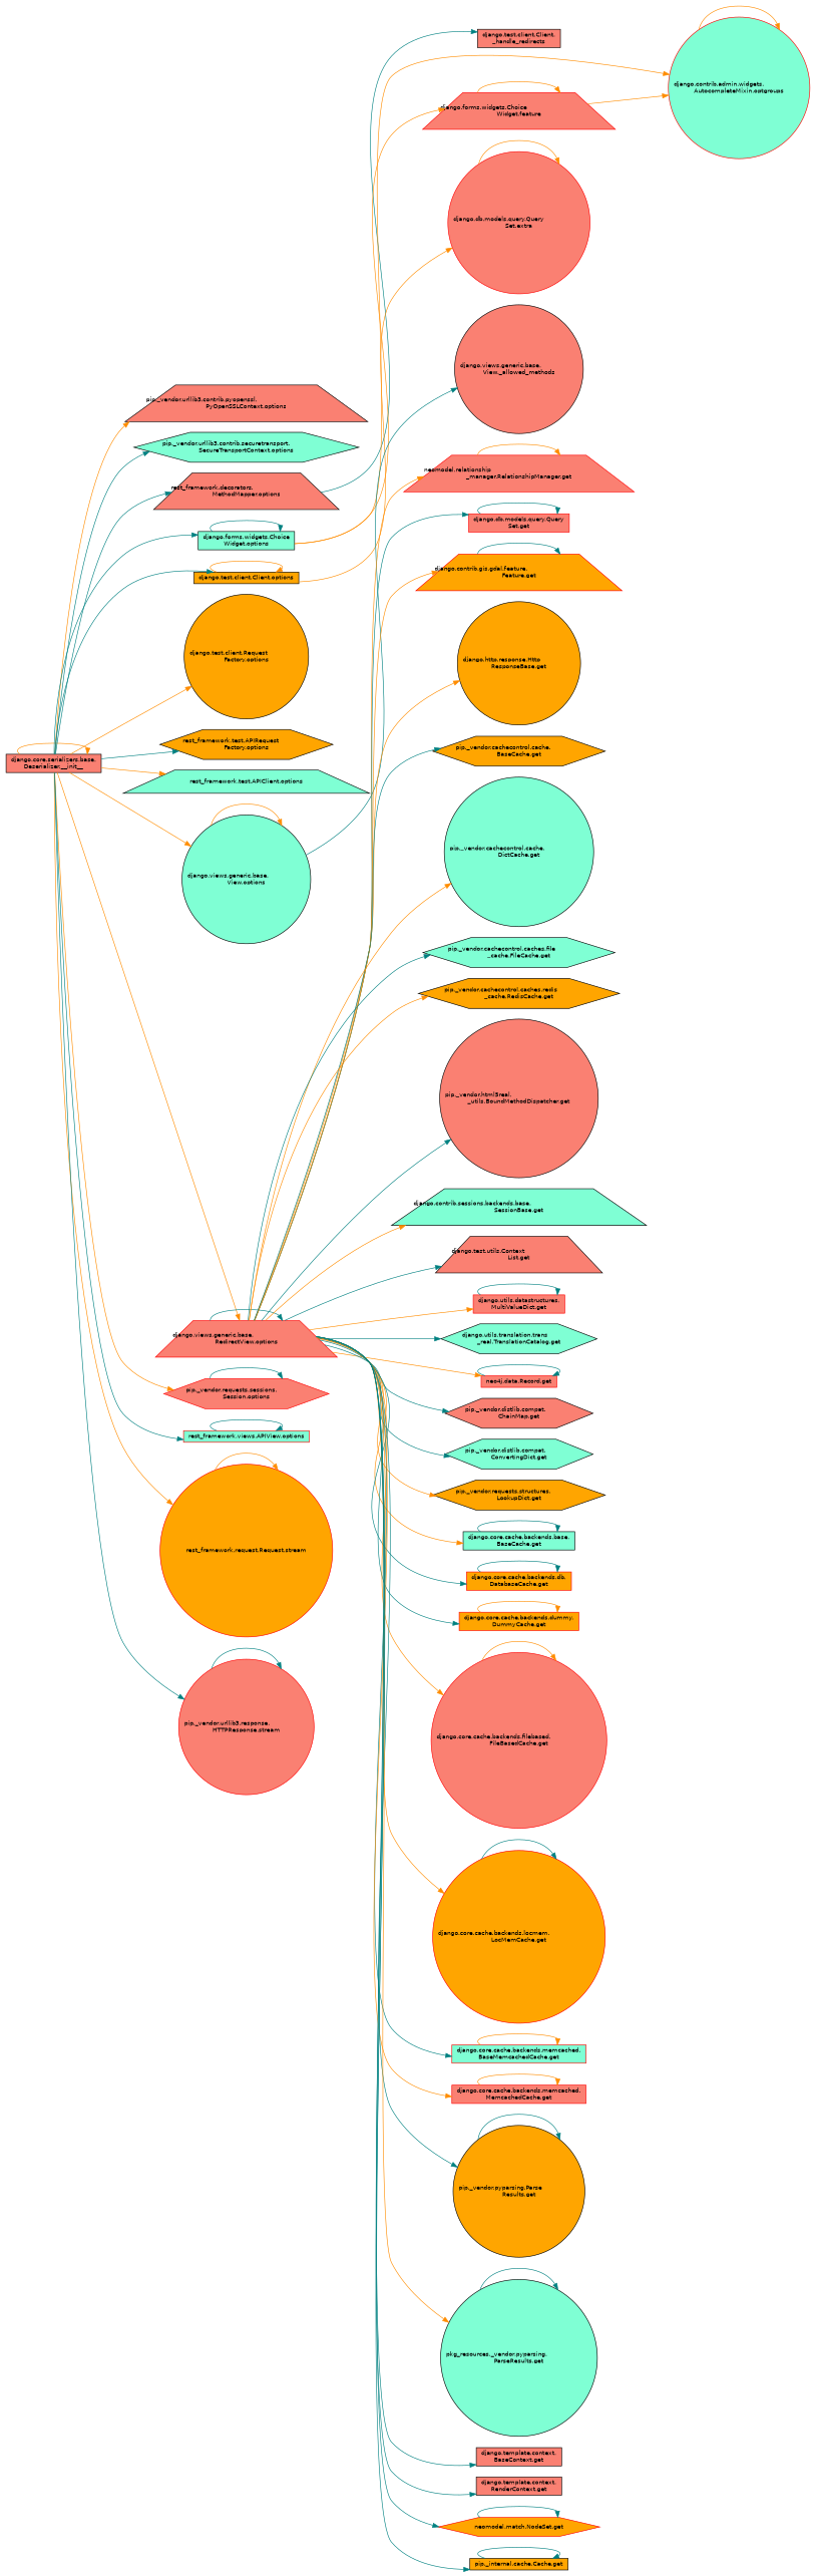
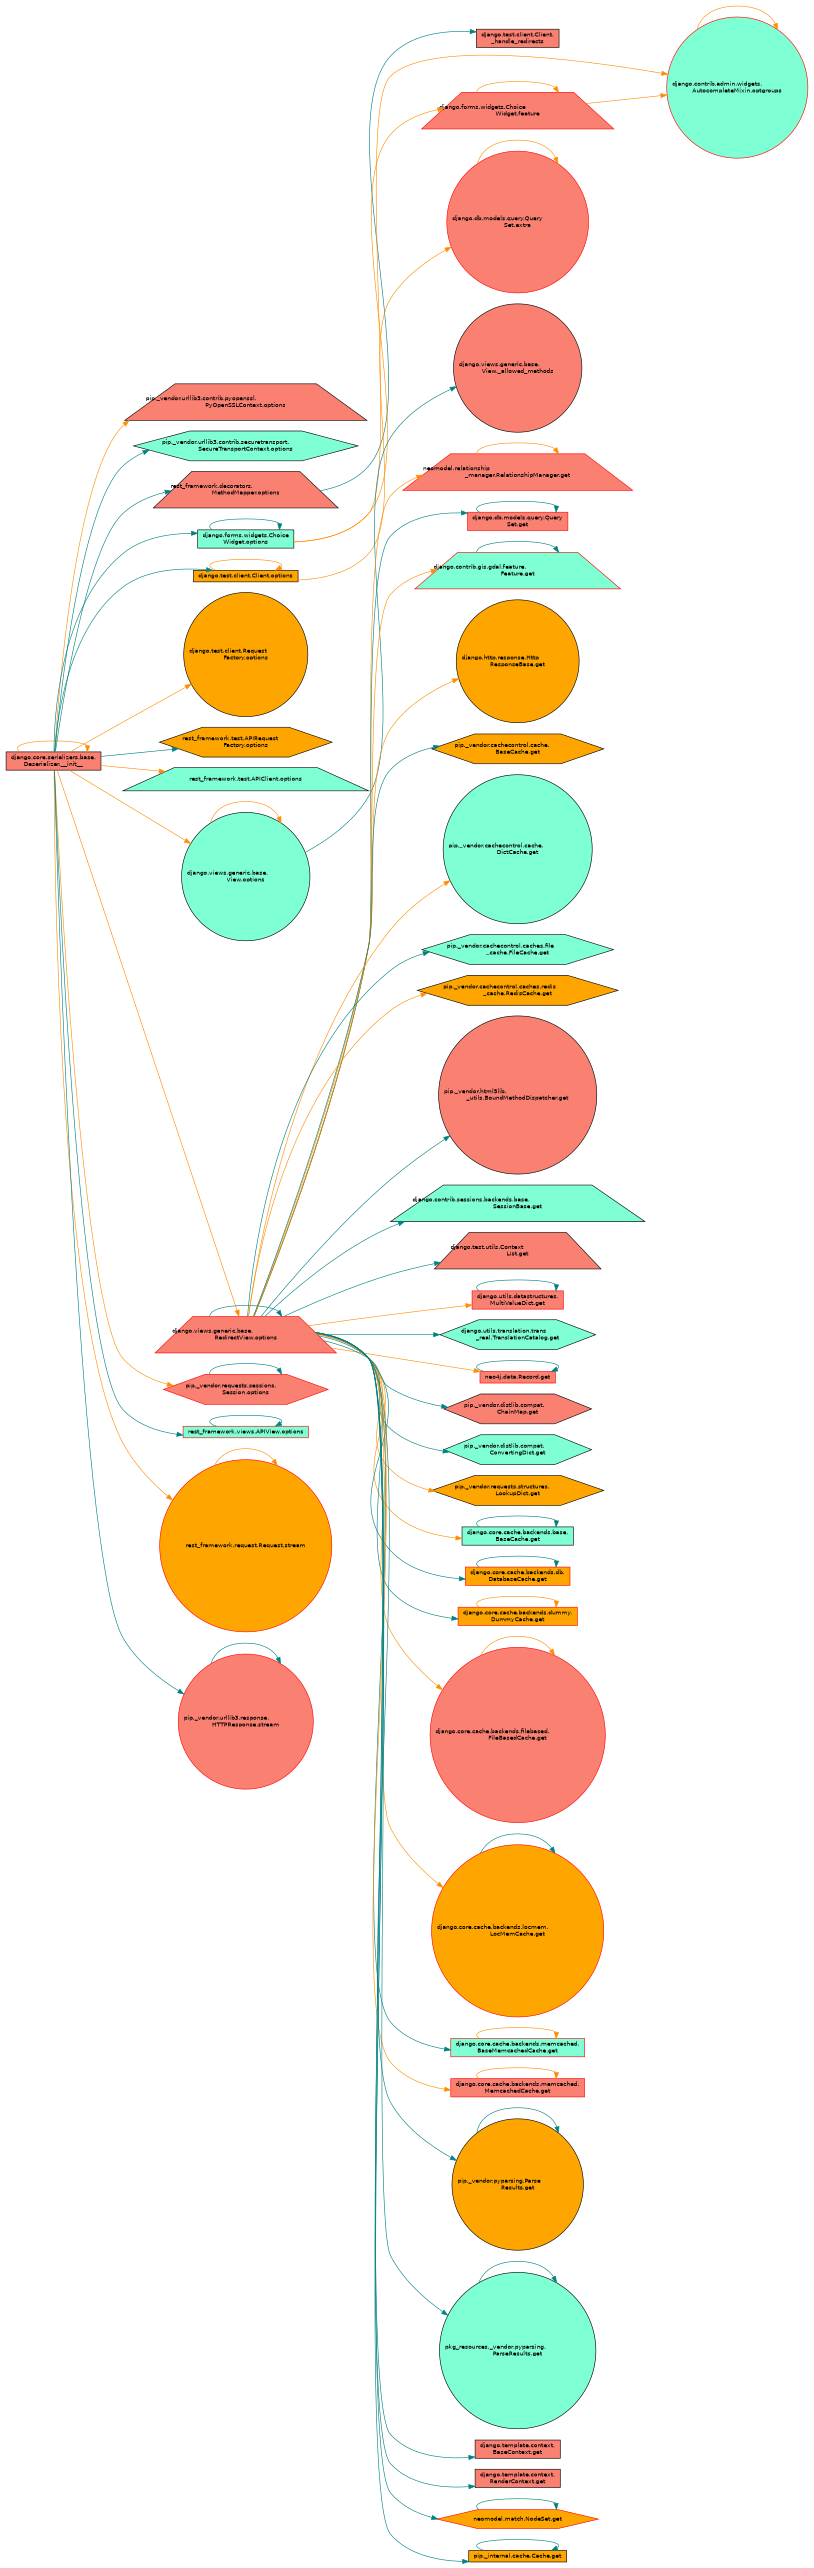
  digraph {
    rankdir=LR
    node [color=black fillcolor=salmon fontname=Helvetica fontsize=10 shape=box style=filled]
    edge [color=teal fontname=Helvetica fontsize=10 labelfontname=Helvetica labelfontsize=10 style=solid]
    n1 [fontcolor=black height=0.2 label="django.core.serializers.base.\lDeserializer.__init__" width=0.4]
    n2 [height=0.2 label="pip._vendor.urllib3.contrib.pyopenssl.\lPyOpenSSLContext.options" shape=trapezium width=0.4]
    n3 [fillcolor=aquamarine height=0.2 label="pip._vendor.urllib3.contrib.securetransport.\lSecureTransportContext.options" shape=hexagon width=0.4]
    n4 [height=0.2 label="rest_framework.decorators.\lMethodMapper.options" shape=trapezium width=0.4]
    n5 [fillcolor=aquamarine height=0.2 label="django.forms.widgets.Choice\lWidget.options" width=0.4]
    n6 [fillcolor=orange height=0.2 label="django.test.client.Client.options" width=0.4]
    n7 [fillcolor=orange height=0.2 label="django.test.client.Request\lFactory.options" shape=circle width=0.4]
    n8 [fillcolor=orange height=0.2 label="rest_framework.test.APIRequest\lFactory.options" shape=hexagon width=0.4]
    n9 [fillcolor=aquamarine height=0.2 label="rest_framework.test.APIClient.options" shape=trapezium width=0.4]
    n10 [fillcolor=aquamarine height=0.2 label="django.views.generic.base.\lView.options" shape=circle width=0.4]
    n11 [color=red height=0.2 label="django.views.generic.base.\lRedirectView.options" shape=trapezium width=0.4]
    n12 [color=red height=0.2 label="pip._vendor.requests.sessions.\lSession.options" shape=hexagon width=0.4]
    n13 [color=red fillcolor=aquamarine height=0.2 label="rest_framework.views.APIView.options" width=0.4]
    n14 [color=red fillcolor=orange height=0.2 label="rest_framework.request.Request.stream" shape=circle width=0.4]
    n15 [color=red height=0.2 label="pip._vendor.urllib3.response.\lHTTPResponse.stream" shape=circle width=0.4]
    n16 [height=0.2 label="django.test.client.Client.\l_handle_redirects" width=0.4]
    n17 [color=red fillcolor=aquamarine height=0.2 label="django.contrib.admin.widgets.\lAutocompleteMixin.optgroups" shape=circle width=0.4]
    n18 [color=red height=0.2 label="django.forms.widgets.Choice\lWidget.feature" shape=trapezium width=0.4]
    n19 [color=red height=0.2 label="django.db.models.query.Query\lSet.extra" shape=circle width=0.4]
    n20 [height=0.2 label="django.views.generic.base.\lView._allowed_methods" shape=circle width=0.4]
    n21 [color=red height=0.2 label="neomodel.relationship\l_manager.RelationshipManager.get" shape=trapezium width=0.4]
    n22 [color=red height=0.2 label="django.db.models.query.Query\lSet.get" width=0.4]
-   n23 [color=red fillcolor=orange height=0.2 label="django.contrib.gis.gdal.feature.\lFeature.get" shape=trapezium width=0.4]
+   n23 [color=red fillcolor=aquamarine height=0.2 label="django.contrib.gis.gdal.feature.\lFeature.get" shape=trapezium width=0.4]
    n24 [fillcolor=orange height=0.2 label="django.http.response.Http\lResponseBase.get" shape=circle width=0.4]
    n25 [fillcolor=orange height=0.2 label="pip._vendor.cachecontrol.cache.\lBaseCache.get" shape=hexagon width=0.4]
    n26 [fillcolor=aquamarine height=0.2 label="pip._vendor.cachecontrol.cache.\lDictCache.get" shape=circle width=0.4]
    n27 [fillcolor=aquamarine height=0.2 label="pip._vendor.cachecontrol.caches.file\l_cache.FileCache.get" shape=hexagon width=0.4]
    n28 [fillcolor=orange height=0.2 label="pip._vendor.cachecontrol.caches.redis\l_cache.RedisCache.get" shape=hexagon width=0.4]
-   n29 [height=0.2 label="pip._vendor.html5real.\l_utils.BoundMethodDispatcher.get" shape=circle width=0.4]
+   n29 [height=0.2 label="pip._vendor.html5lib.\l_utils.BoundMethodDispatcher.get" shape=circle width=0.4]
    n30 [fillcolor=aquamarine height=0.2 label="django.contrib.sessions.backends.base.\lSessionBase.get" shape=trapezium width=0.4]
    n31 [height=0.2 label="django.test.utils.Context\lList.get" shape=trapezium width=0.4]
    n32 [color=red height=0.2 label="django.utils.datastructures.\lMultiValueDict.get" width=0.4]
    n33 [fillcolor=aquamarine height=0.2 label="django.utils.translation.trans\l_real.TranslationCatalog.get" shape=hexagon width=0.4]
    n34 [color=red height=0.2 label="neo4j.data.Record.get" width=0.4]
    n35 [height=0.2 label="pip._vendor.distlib.compat.\lChainMap.get" shape=hexagon width=0.4]
    n36 [fillcolor=aquamarine height=0.2 label="pip._vendor.distlib.compat.\lConvertingDict.get" shape=hexagon width=0.4]
    n37 [fillcolor=orange height=0.2 label="pip._vendor.requests.structures.\lLookupDict.get" shape=hexagon width=0.4]
    n38 [fillcolor=aquamarine height=0.2 label="django.core.cache.backends.base.\lBaseCache.get" width=0.4]
    n39 [color=red fillcolor=orange height=0.2 label="django.core.cache.backends.db.\lDatabaseCache.get" width=0.4]
    n40 [color=red fillcolor=orange height=0.2 label="django.core.cache.backends.dummy.\lDummyCache.get" width=0.4]
    n41 [color=red height=0.2 label="django.core.cache.backends.filebased.\lFileBasedCache.get" shape=circle width=0.4]
    n42 [color=red fillcolor=orange height=0.2 label="django.core.cache.backends.locmem.\lLocMemCache.get" shape=circle width=0.4]
    n43 [color=red fillcolor=aquamarine height=0.2 label="django.core.cache.backends.memcached.\lBaseMemcachedCache.get" width=0.4]
    n44 [color=red height=0.2 label="django.core.cache.backends.memcached.\lMemcachedCache.get" width=0.4]
    n45 [fillcolor=orange height=0.2 label="pip._vendor.pyparsing.Parse\lResults.get" shape=circle width=0.4]
    n46 [fillcolor=aquamarine height=0.2 label="pkg_resources._vendor.pyparsing.\lParseResults.get" shape=circle width=0.4]
    n47 [height=0.2 label="django.template.context.\lBaseContext.get" width=0.4]
    n48 [height=0.2 label="django.template.context.\lRenderContext.get" width=0.4]
    n49 [color=red fillcolor=orange height=0.2 label="neomodel.match.NodeSet.get" shape=hexagon width=0.4]
    n50 [fillcolor=orange height=0.2 label="pip._internal.cache.Cache.get" width=0.4]
    n1 -> n1 [color=darkorange]
    n1 -> n2 [color=darkorange]
    n1 -> n3
    n1 -> n4
    n1 -> n5
    n1 -> n6
    n1 -> n7 [color=darkorange]
    n1 -> n8
    n1 -> n9 [color=darkorange]
    n1 -> n10 [color=darkorange]
    n1 -> n11 [color=darkorange]
    n1 -> n12 [color=darkorange]
    n1 -> n13
    n1 -> n14 [color=darkorange]
    n1 -> n15
    n4 -> n16
    n5 -> n5
    n5 -> n17 [color=darkorange]
    n5 -> n18 [color=darkorange]
    n6 -> n6 [color=darkorange]
    n6 -> n19 [color=darkorange]
    n10 -> n10 [color=darkorange]
    n10 -> n20
    n11 -> n11
    n11 -> n21 [color=darkorange]
    n11 -> n22
    n11 -> n23 [color=darkorange]
    n11 -> n24 [color=darkorange]
    n11 -> n25
    n11 -> n26 [color=darkorange]
    n11 -> n27
    n11 -> n28 [color=darkorange]
    n11 -> n29
-   n11 -> n30 [color=darkorange]
+   n11 -> n30
    n11 -> n31
    n11 -> n32 [color=darkorange]
    n11 -> n33
    n11 -> n34 [color=darkorange]
    n11 -> n35
    n11 -> n36
    n11 -> n37 [color=darkorange]
    n11 -> n38 [color=darkorange]
    n11 -> n39
    n11 -> n40
    n11 -> n41 [color=darkorange]
    n11 -> n42 [color=darkorange]
    n11 -> n43
    n11 -> n44 [color=darkorange]
    n11 -> n45
-   n11 -> n46 [color=darkorange]
+   n11 -> n46
    n11 -> n47
    n11 -> n48
    n11 -> n49
    n11 -> n50
    n12 -> n12
    n13 -> n13
    n14 -> n14 [color=darkorange]
    n15 -> n15
    n17 -> n17 [color=darkorange]
    n18 -> n17 [color=darkorange]
    n18 -> n18 [color=darkorange]
    n19 -> n19 [color=darkorange]
    n21 -> n21 [color=darkorange]
    n22 -> n22
    n23 -> n23
    n32 -> n32
    n34 -> n34
    n38 -> n38
    n39 -> n39
    n40 -> n40 [color=darkorange]
    n41 -> n41 [color=darkorange]
    n42 -> n42
    n43 -> n43 [color=darkorange]
    n44 -> n44 [color=darkorange]
    n45 -> n45
    n46 -> n46
    n49 -> n49
    n50 -> n50
  }
